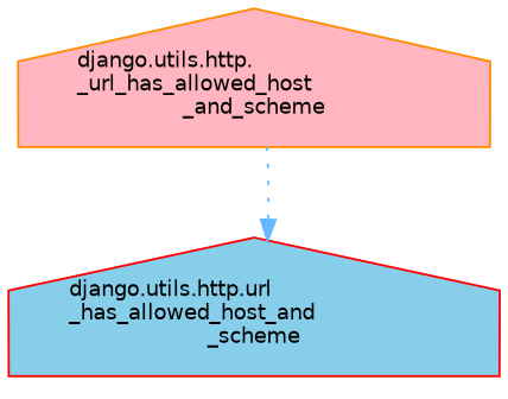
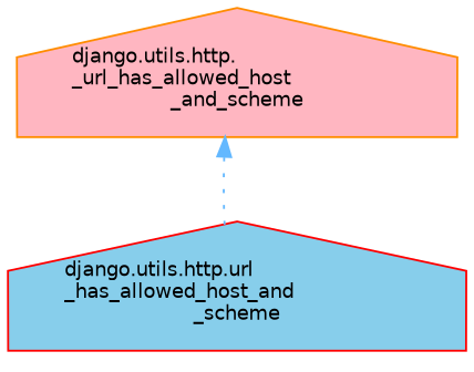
  digraph {
    rankdir=TB
    node [fontname=Helvetica fontsize=10 shape=house style=filled]
    n1 [color=darkorange fillcolor=lightpink fontcolor=black height=0.2 label="django.utils.http.\l_url_has_allowed_host\l_and_scheme" width=0.4]
    n2 [color=red fillcolor=skyblue height=0.2 label="django.utils.http.url\l_has_allowed_host_and\l_scheme" width=0.4]
-   n2 -> n1 [color=steelblue1 dir=back fontname=Helvetica fontsize=10 labelfontname=Helvetica labelfontsize=10 style=dotted]
+   n1 -> n2 [color=steelblue1 dir=back fontname=Helvetica fontsize=10 labelfontname=Helvetica labelfontsize=10 style=dotted]
  }
